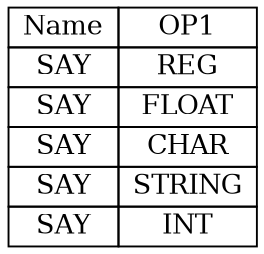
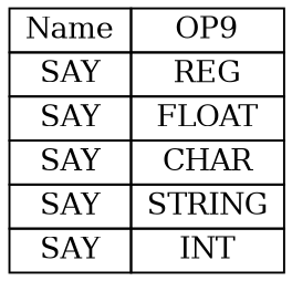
  digraph {
    nodesep=0.5
    ranksep=2
-   n1 [label=< <table border="0" cellborder="1" cellspacing="0"> <tr><td> Name </td> <td> OP1 </td> </tr> <tr><td> SAY </td><td> REG </td> </tr> <tr><td> SAY </td><td> FLOAT </td> </tr> <tr><td> SAY </td><td> CHAR </td> </tr> <tr><td> SAY </td><td> STRING </td> </tr> <tr><td> SAY </td><td> INT </td> </tr> </table>> shape=plain]
+   n1 [label=< <table border="0" cellborder="1" cellspacing="0"> <tr><td> Name </td> <td> OP9 </td> </tr> <tr><td> SAY </td><td> REG </td> </tr> <tr><td> SAY </td><td> FLOAT </td> </tr> <tr><td> SAY </td><td> CHAR </td> </tr> <tr><td> SAY </td><td> STRING </td> </tr> <tr><td> SAY </td><td> INT </td> </tr> </table>> shape=plain]
  }
